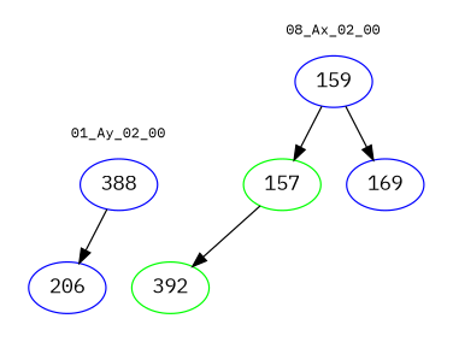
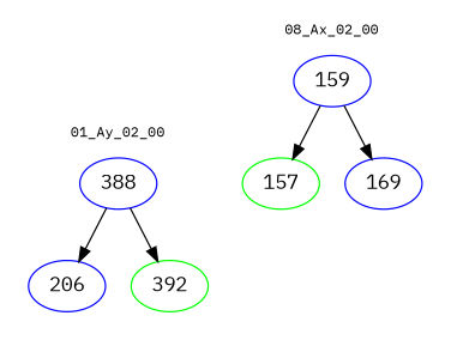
  digraph {
    fontname="IBM Plex Mono"
    node [color=blue fontname="IBM Plex Mono"]
    edge [color=black fontname="IBM Plex Mono"]
    n1 [label=388]
    n2 [color=green label=392]
    n3 [label=206]
    n4 [label=159]
    n5 [color=green label=157]
    n6 [label=169]
    subgraph cluster_1 {
      color=white
      fontsize=10
      label="01_Ay_02_00"
      n1
      n2
      n3
    }
    subgraph cluster_2 {
      color=white
      fontsize=10
      label="08_Ax_02_00"
      n4
      n5
      n6
    }
-   n5 -> n2
+   n1 -> n2
    n1 -> n3
    n4 -> n5
    n4 -> n6
  }
